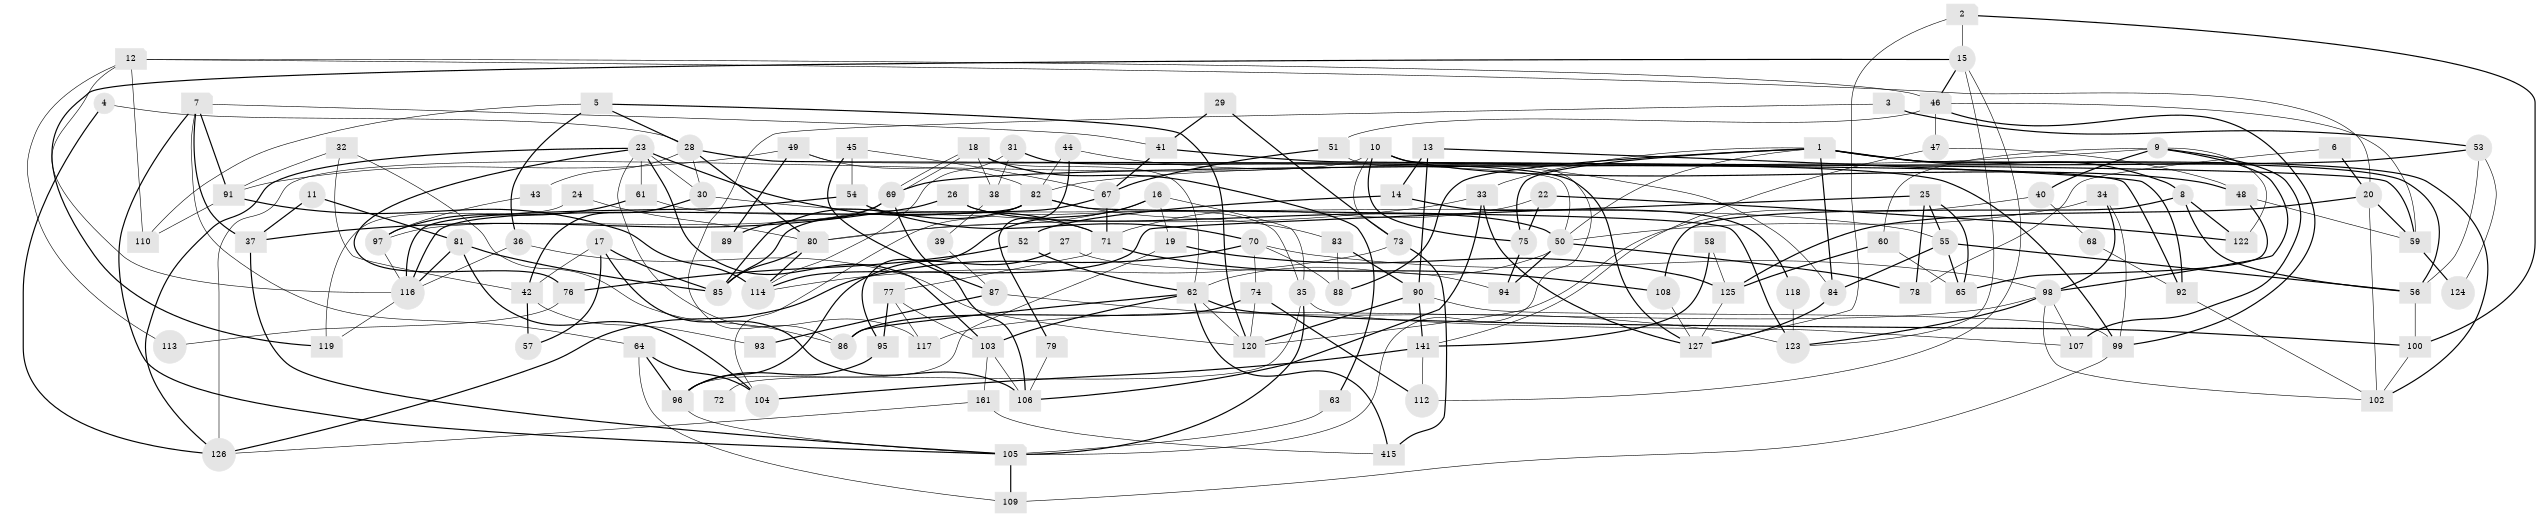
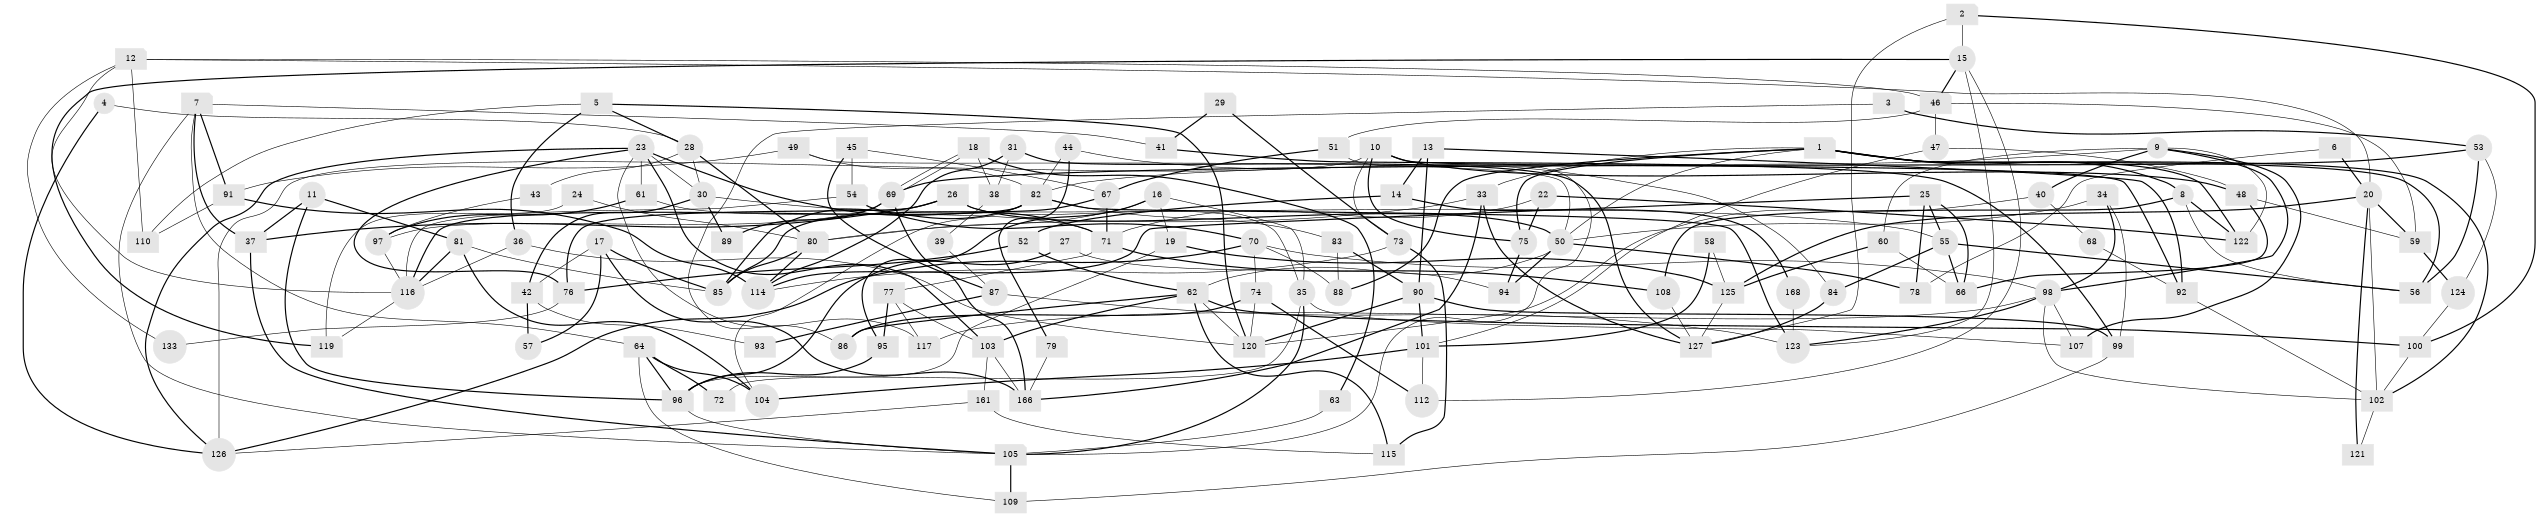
  graph {
    node [color=gray90 shape=circle style=filled]
    edge [style=bold]
    1 [shape=note]
    8
    33 [shape=note]
    50
    56 [shape=box]
    75
    88
    102 [shape=box]
    122 [shape=note]
    108
    127 [shape=note]
    80 [shape=note]
-   106 [shape=box]
+   106 [shape=box label=166]
    78 [shape=note]
    62 [shape=note]
    94 [shape=box]
    100 [shape=box]
+   121 [shape=box]
    2 [shape=note]
    15
    46 [shape=note]
    112
    119 [shape=note]
    123
    3 [shape=note]
    53
    86
    69
    124
    4
    28
    126
    59 [shape=box]
    43 [shape=note]
    30
    5 [shape=box]
    36
    110 [shape=note]
    120 [shape=note]
    116
    6 [shape=box]
    20
    125 [shape=box]
    7 [shape=note]
    37 [shape=box]
    41 [shape=box]
    64 [shape=note]
    91 [shape=box]
    105 [shape=note]
    99 [shape=box]
    67
    96 [shape=note]
    72 [shape=note]
    104
    109 [shape=box]
    114
    9
    40
    60 [shape=box]
    82 [shape=note]
    98
    107 [shape=box]
    68
-   65 [shape=note]
+   65 [shape=note label=66]
    85
    83 [shape=note]
    117 [shape=note]
    10 [shape=box]
    48 [shape=note]
    73
    92 [shape=box]
-   115 [shape=box label=415]
+   115 [shape=box]
    11
    81
    12 [shape=note]
-   113
+   113 [label=133]
    47
    51 [shape=note]
    84
    13 [shape=box]
    14 [shape=note]
    90 [shape=note]
    52 [shape=box]
-   118
-   101 [shape=box label=141]
+   118 [label=168]
+   101 [shape=box]
    76 [shape=box]
    19 [shape=box]
    16
    35
    95 [shape=box]
    42 [shape=box]
    17
    57
    93 [shape=note]
    18 [shape=box]
    38 [shape=box]
    63 [shape=note]
    39
    103 [shape=note]
    89 [shape=box]
    97
    22
    71 [shape=box]
    77 [shape=box]
    23
    61 [shape=box]
    55
    n108 [label=161 shape=box]
    24 [shape=box]
    25 [shape=box]
    26 [shape=box]
    27 [shape=box]
    29 [shape=note]
    31
-   32 [shape=box]
    34 [shape=note]
    87
    44
    79 [shape=note]
    45 [shape=box]
    54 [shape=note]
    70
    49 [shape=box]
    74 [shape=note]
    58 [shape=box]
    1 -- 8
    1 -- 33 [style=solid]
    1 -- 50 [style=solid]
    1 -- 56
    1 -- 75
    1 -- 88
    1 -- 102
-   1 -- 84
-   8 -- 56
+   1 -- 122
+   8 -- 56 [style=solid]
    8 -- 122
    8 -- 108
    33 -- 127
    33 -- 80 [style=solid]
    33 -- 106
    50 -- 78
    50 -- 62 [style=solid]
    50 -- 94
-   56 -- 100 [style=solid]
+   124 -- 100 [style=solid]
    75 -- 94
+   102 -- 121 [style=solid]
    108 -- 127 [style=solid]
    80 -- 114
    80 -- 85
    62 -- 100
    62 -- 86
    62 -- 120 [style=solid]
    62 -- 115
    62 -- 103
    100 -- 102 [style=solid]
    2 -- 127 [style=solid]
    2 -- 100
    2 -- 15 [style=solid]
    15 -- 46
    15 -- 112 [style=solid]
    15 -- 119
    15 -- 123 [style=solid]
    46 -- 59 [style=solid]
-   46 -- 99
    46 -- 47 [style=solid]
    46 -- 51 [style=solid]
    3 -- 53
    3 -- 86 [style=solid]
-   53 -- 56 [style=solid]
+   53 -- 56
    53 -- 69
    53 -- 124 [style=solid]
    69 -- 106
    69 -- 89
    69 -- 97 [style=solid]
    4 -- 28 [style=solid]
    4 -- 126
    28 -- 80
-   28 -- 59
    28 -- 43 [style=solid]
    28 -- 30 [style=solid]
    59 -- 124
    43 -- 97 [style=solid]
    30 -- 42
-   49 -- 89
+   30 -- 89
    30 -- 55 [style=solid]
    5 -- 28
    5 -- 36
    5 -- 110 [style=solid]
    5 -- 120
    36 -- 120 [style=solid]
    36 -- 116 [style=solid]
    116 -- 119 [style=solid]
    6 -- 78 [style=solid]
    6 -- 20
    20 -- 102 [style=solid]
+   20 -- 121
    20 -- 59
    20 -- 125
    125 -- 127 [style=solid]
    7 -- 37
    7 -- 41 [style=solid]
    7 -- 64 [style=solid]
    7 -- 91
-   7 -- 105
+   7 -- 105 [style=solid]
    37 -- 105
    41 -- 99
-   41 -- 67
    64 -- 96
+   64 -- 72
    64 -- 104
    64 -- 109 [style=solid]
    91 -- 110 [style=solid]
    91 -- 114
    105 -- 109
    99 -- 109 [style=solid]
    67 -- 85
    67 -- 71
    96 -- 105 [style=solid]
    9 -- 122 [style=solid]
    9 -- 40
    9 -- 60 [style=solid]
    9 -- 82 [style=solid]
    9 -- 98
    9 -- 107
    40 -- 120 [style=solid]
    40 -- 68 [style=solid]
    60 -- 125
    60 -- 65 [style=solid]
    82 -- 123
    82 -- 116
    82 -- 104 [style=solid]
    82 -- 85
    82 -- 83 [style=solid]
    98 -- 102 [style=solid]
    98 -- 123
    98 -- 107 [style=solid]
    98 -- 117 [style=solid]
    68 -- 92 [style=solid]
    83 -- 88 [style=solid]
    83 -- 90
    10 -- 75
    10 -- 126 [style=solid]
    10 -- 48
    10 -- 73 [style=solid]
    10 -- 92
    48 -- 59 [style=solid]
    48 -- 65
    73 -- 114 [style=solid]
    73 -- 115
    92 -- 102 [style=solid]
    11 -- 37
+   11 -- 96
    11 -- 81
    81 -- 116
    81 -- 104
-   81 -- 85
+   81 -- 85 [style=solid]
    12 -- 46 [style=solid]
    12 -- 110 [style=solid]
    12 -- 116 [style=solid]
    12 -- 20 [style=solid]
    12 -- 113 [style=solid]
    47 -- 48 [style=solid]
    47 -- 101 [style=solid]
    51 -- 105 [style=solid]
    51 -- 67
    84 -- 127
    13 -- 92
    13 -- 14
    13 -- 90
    14 -- 52
    14 -- 118
    90 -- 120
-   90 -- 99 [style=solid]
+   90 -- 99
    90 -- 101
    52 -- 62
    52 -- 76
    118 -- 123 [style=solid]
    101 -- 112 [style=solid]
    101 -- 104
    76 -- 113 [style=solid]
    19 -- 125
    19 -- 96 [style=solid]
    16 -- 80 [style=solid]
    16 -- 19 [style=solid]
    16 -- 35 [style=solid]
    16 -- 95
    35 -- 105
    35 -- 72 [style=solid]
    35 -- 107 [style=solid]
    95 -- 96
    42 -- 57
    42 -- 93 [style=solid]
    17 -- 106
    17 -- 85
    17 -- 42 [style=solid]
    17 -- 57
-   18 -- 62 [style=solid]
    18 -- 69 [style=solid]
    18 -- 69 [style=solid]
    18 -- 38 [style=solid]
    18 -- 63
    38 -- 39 [style=solid]
    63 -- 105 [style=solid]
    39 -- 87 [style=solid]
    103 -- 106 [style=solid]
    103 -- n108 [style=solid]
    97 -- 116 [style=solid]
    22 -- 75
    22 -- 122
    22 -- 71 [style=solid]
    71 -- 108
    71 -- 77 [style=solid]
    77 -- 117 [style=solid]
    77 -- 95
    77 -- 103 [style=solid]
    23 -- 126
    23 -- 30 [style=solid]
    23 -- 117 [style=solid]
    23 -- 76
    23 -- 103
    23 -- 71
    23 -- 61 [style=solid]
    61 -- 97
    61 -- 71 [style=solid]
    55 -- 56
    55 -- 65
    55 -- 84
    n108 -- 126 [style=solid]
    n108 -- 115 [style=solid]
    24 -- 80 [style=solid]
    24 -- 119 [style=solid]
    25 -- 78
    25 -- 114
    25 -- 65
    25 -- 55
    26 -- 50
    26 -- 37
+   26 -- 76
    26 -- 35 [style=solid]
    27 -- 94 [style=solid]
    27 -- 96
    29 -- 41
    29 -- 73
    31 -- 127
-   31 -- 114 [style=solid]
+   31 -- 114
    31 -- 38 [style=solid]
-   32 -- 86 [style=solid]
-   32 -- 91 [style=solid]
-   32 -- 42 [style=solid]
    34 -- 50 [style=solid]
    34 -- 99 [style=solid]
    34 -- 98
    87 -- 123 [style=solid]
    87 -- 93
    44 -- 82 [style=solid]
    44 -- 84 [style=solid]
    44 -- 79
    79 -- 106 [style=solid]
    45 -- 67 [style=solid]
    45 -- 87
    45 -- 54 [style=solid]
-   54 -- 116
+   54 -- 116 [style=solid]
    54 -- 70
    70 -- 88 [style=solid]
    70 -- 126
    70 -- 98 [style=solid]
    70 -- 74 [style=solid]
    49 -- 50 [style=solid]
    49 -- 91 [style=solid]
    49 -- 82 [style=solid]
    74 -- 112
    74 -- 86
    74 -- 120 [style=solid]
    58 -- 125 [style=solid]
    58 -- 101
  }
